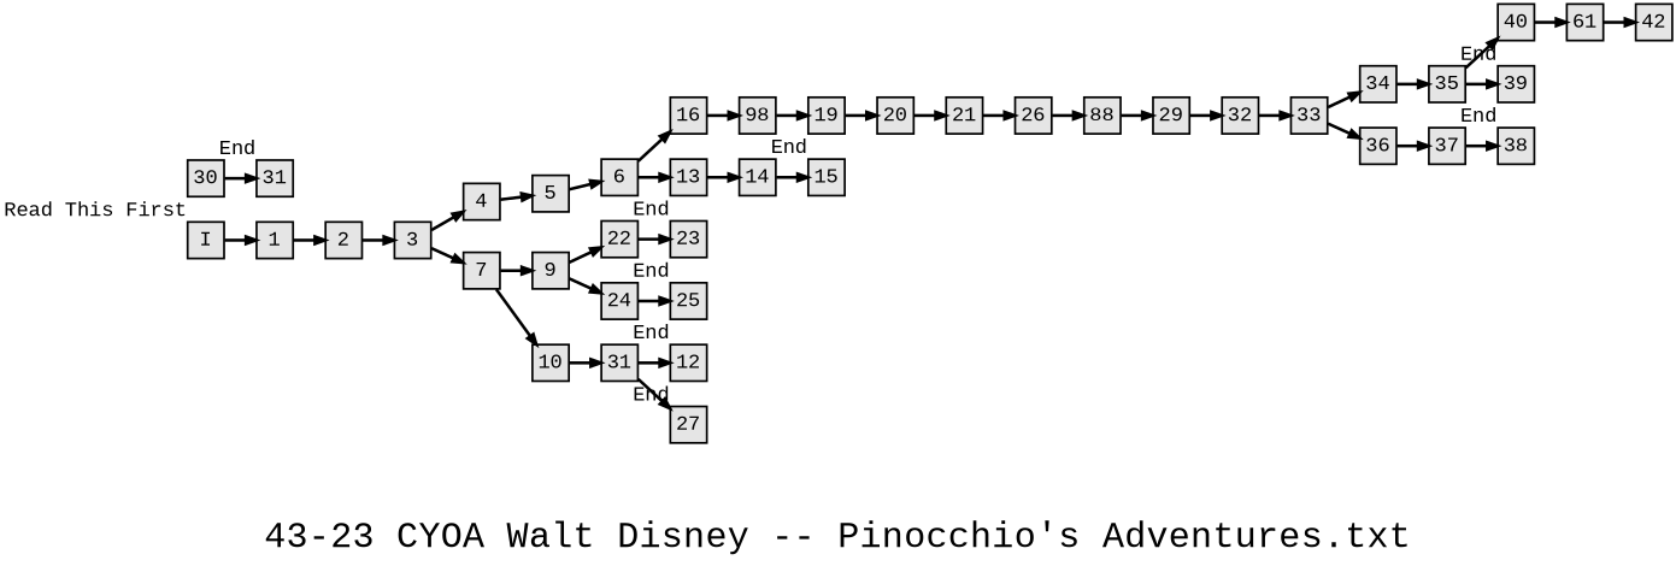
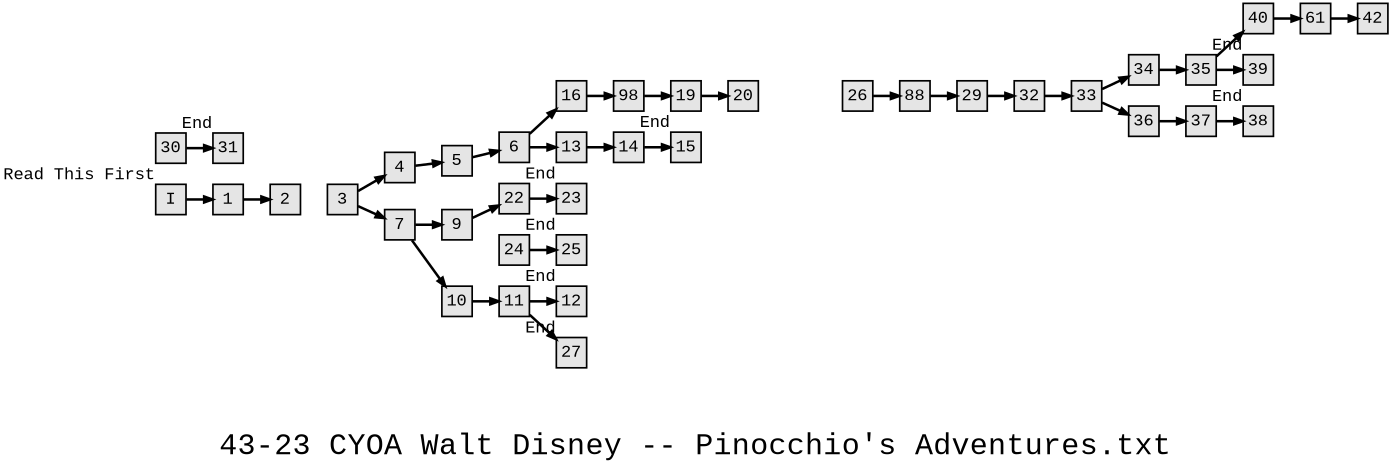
  digraph {
    fontname="Liberation Mono"
    fontsize=36
    label="43-23 CYOA Walt Disney -- Pinocchio's Adventures.txt"
    nodesep=0.35
    ordering=out
    rankdir=LR
    ranksep=0.45
    node [fillcolor=grey90 fixedsize=true fontname="Liberation Mono" fontsize=20 labelfloat=true margin="0,0" penwidth=2 regular=true shape=rect style=filled]
    edge [fontname="Liberation Mono" fontsize=12 labelfloat=true penwidth=3]
    I [xlabel="Read This First"]
    1
    2
    3
    4
    7
    5
    n8 [label=9]
    10
    6
    22
    24
-   11 [label=31]
+   11
    16
    13
    n16 [label=98]
    14
    19
    15 [xlabel=End]
    23 [xlabel=End]
    25 [xlabel=End]
    12 [xlabel=End]
    27 [xlabel=End]
    20
-   21
    26
    n27 [label=88]
    31 [xlabel=End]
    30
    29
    32
    33
    34
    36
    35
    37
    40
    39 [xlabel=End]
    38 [xlabel=End]
    n40 [label=61]
    42
    I -> 1
    1 -> 2
-   2 -> 3
    3 -> 4
    3 -> 7
    4 -> 5
    7 -> n8
    7 -> 10
    5 -> 6
    n8 -> 22
-   n8 -> 24
    10 -> 11
    6 -> 16
    6 -> 13
    22 -> 23
    24 -> 25
    11 -> 12
    11 -> 27
    16 -> n16
    13 -> 14
    n16 -> 19
    14 -> 15
    19 -> 20
-   20 -> 21
-   21 -> 26
    26 -> n27
    n27 -> 29
    30 -> 31
    29 -> 32
    32 -> 33
    33 -> 34
    33 -> 36
    34 -> 35
    36 -> 37
    35 -> 40
    35 -> 39
    37 -> 38
    40 -> n40
    n40 -> 42
  }
